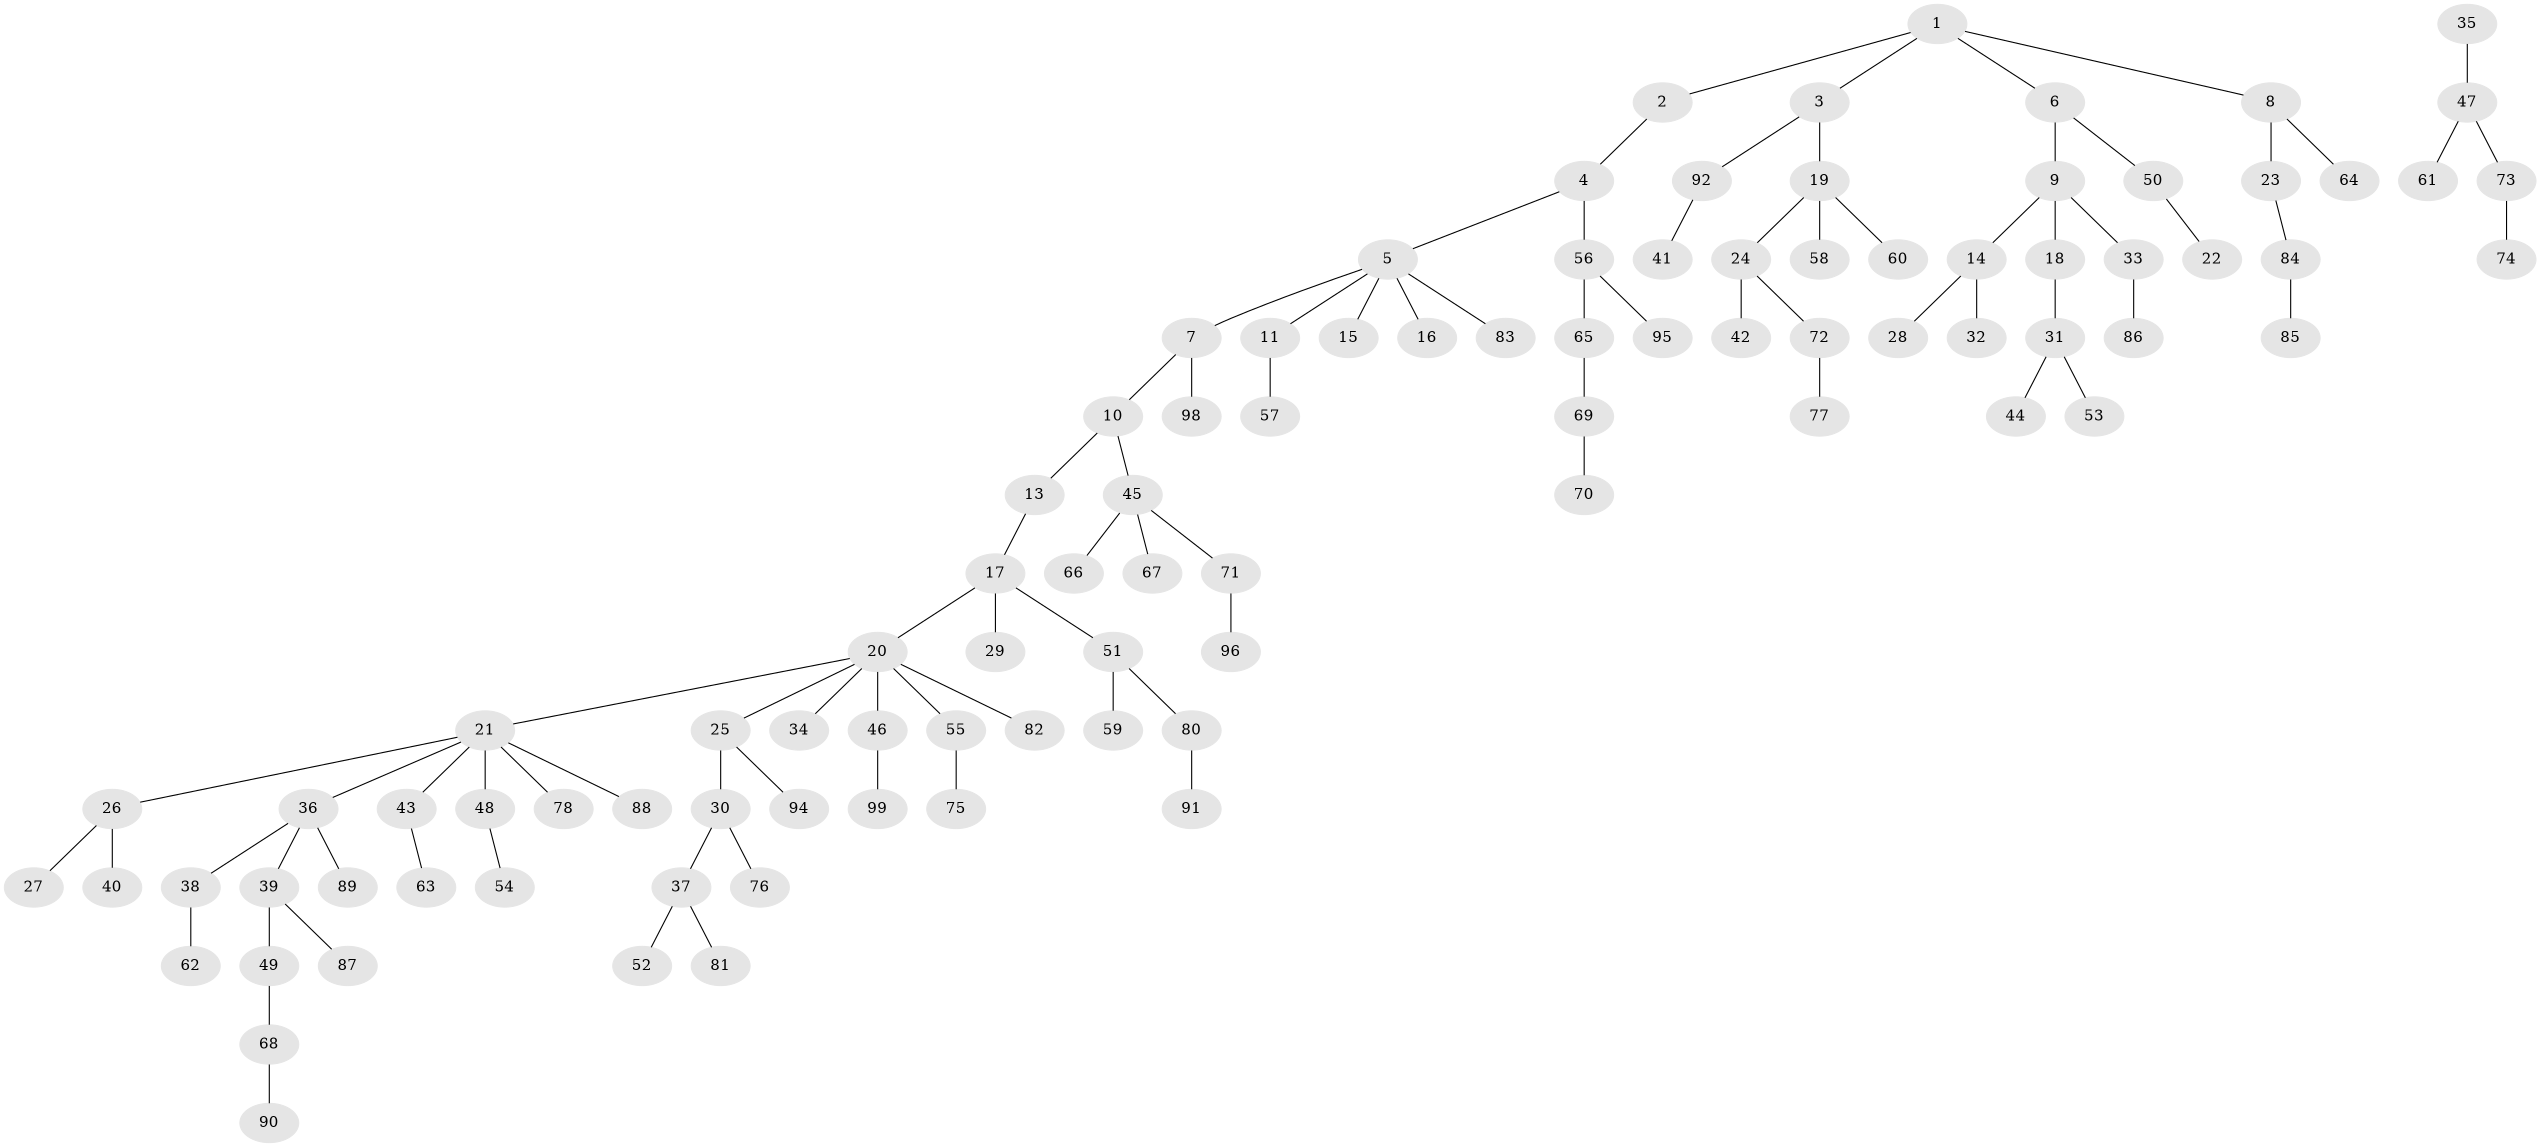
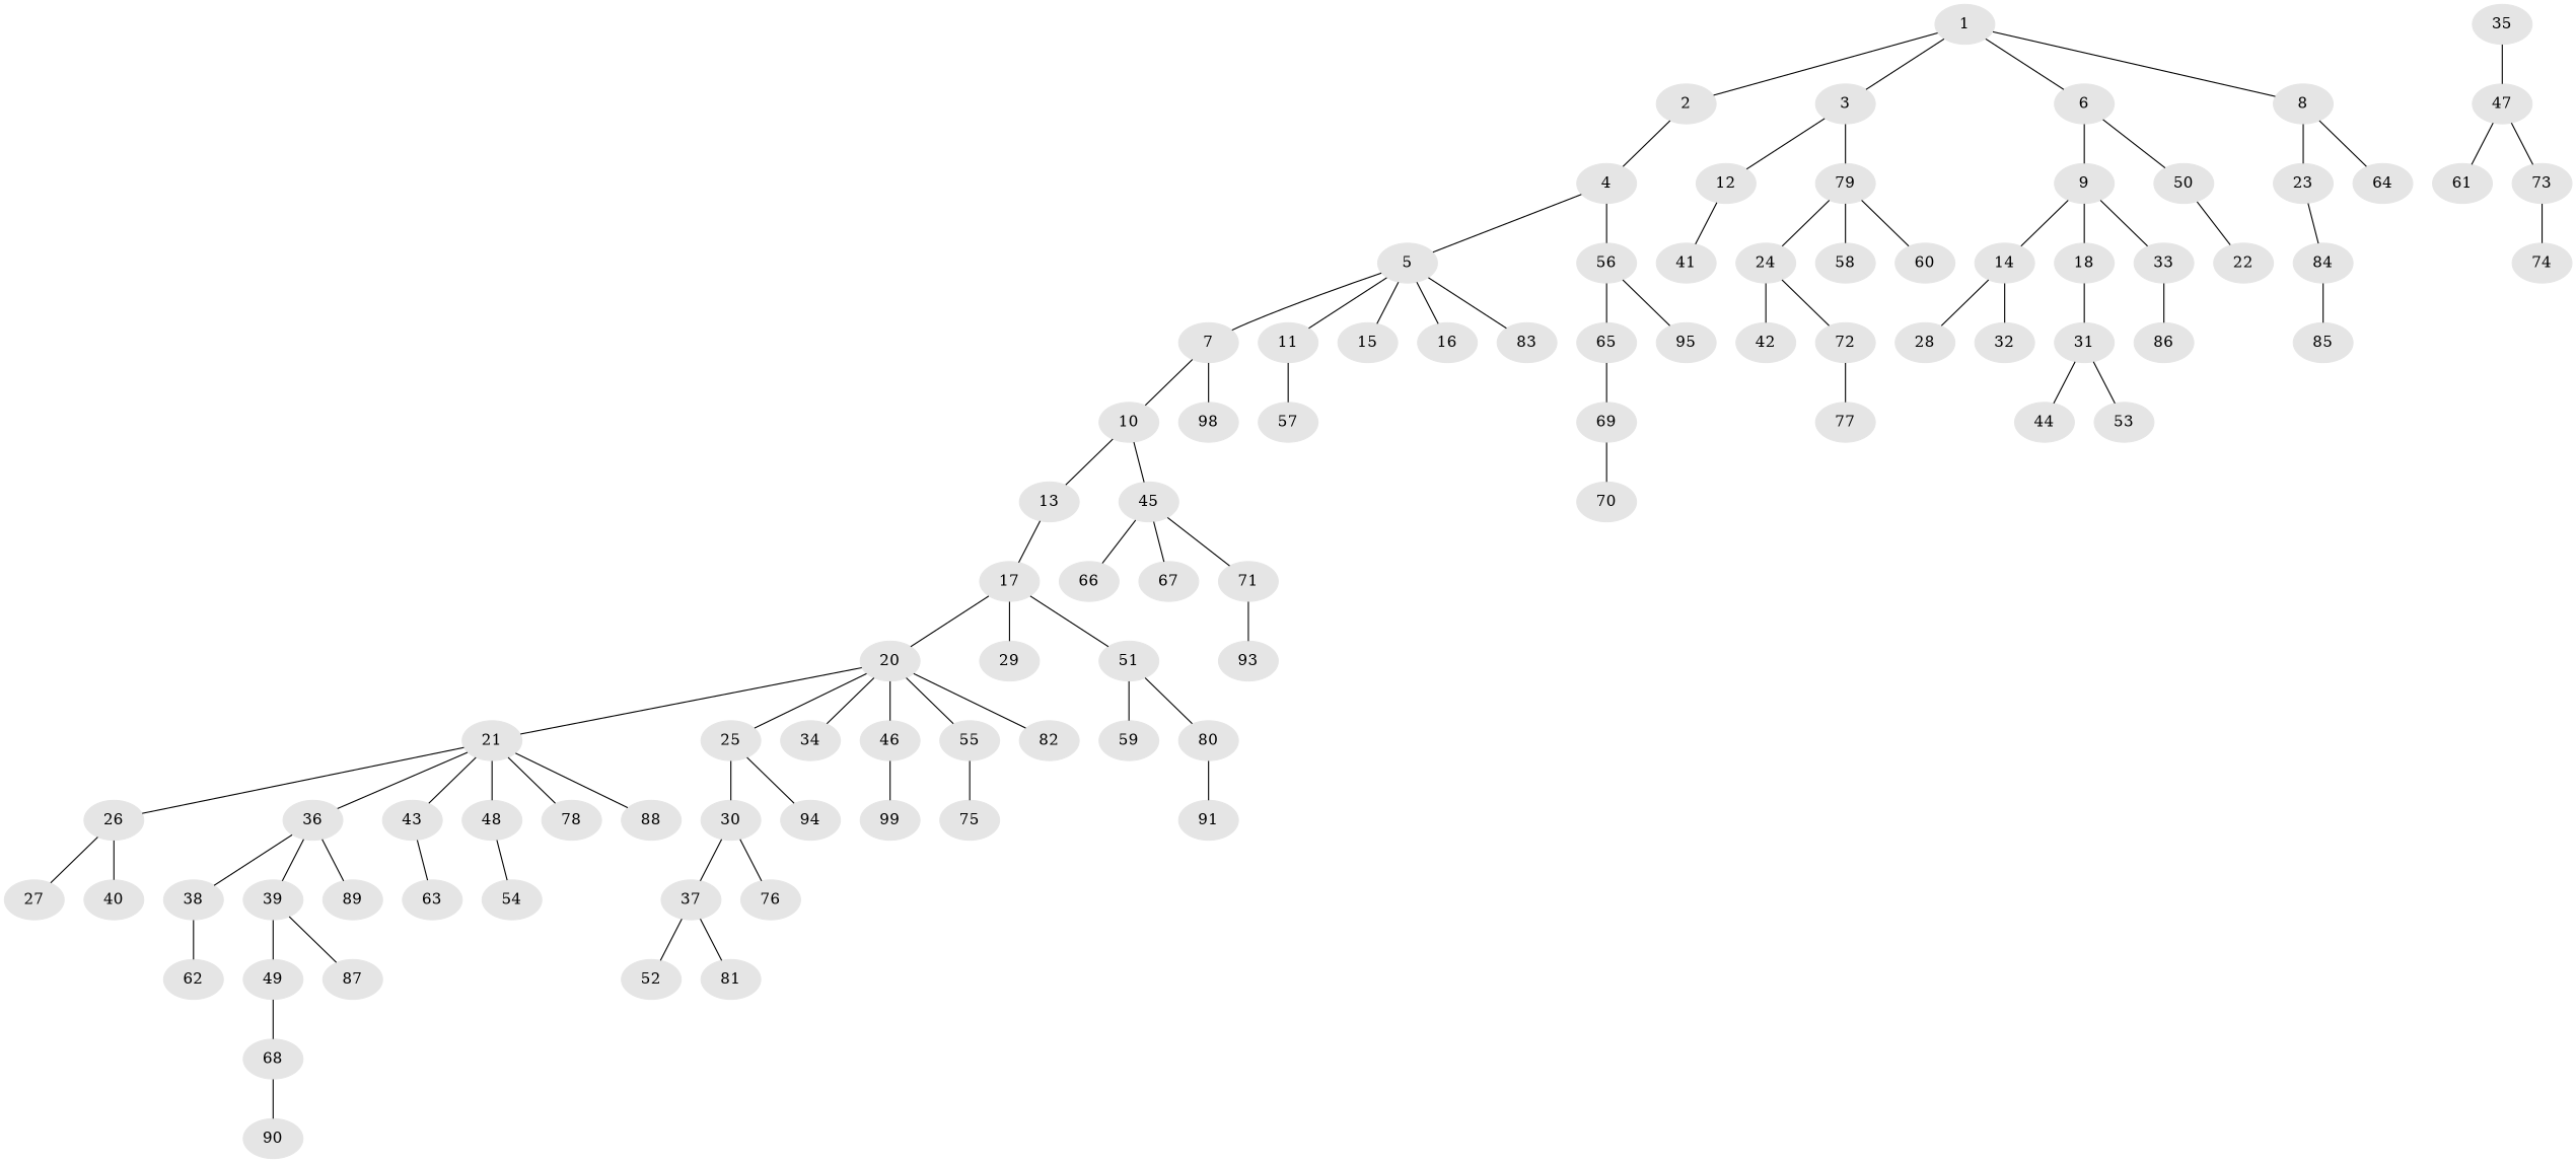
  graph {
    node [color=gray90 style=filled]
    1
    2
    3
    6
    8
    4
-   12 [label=92]
-   19
+   12
+   19 [label=79]
    9
    50
    23
    64
    35
    47
    5
    56
    41
    24
    58
    60
    7
    11
    15
    16
    83
    65
    95
    10
    n29 [label=98]
    57
    14
    18
    33
    22
    13
    45
    84
    28
    32
    31
    86
    17
    66
    67
    71
    20
    29
    51
    21
    25
    34
    46
    55
    82
    59
    80
    44
    53
    42
    72
    26
    36
    43
    48
    78
    88
    30
    94
    n69 [label=99]
    75
    27
    40
    38
    39
    89
    63
    54
    85
    77
    37
    76
    52
    81
    61
    73
    62
    49
    87
    68
-   93 [label=96]
+   93
    74
    90
    91
    69
    70
    1 -- 2
    1 -- 3
    1 -- 6
    1 -- 8
    2 -- 4
    3 -- 12
    3 -- 19
    6 -- 9
    6 -- 50
    8 -- 23
    8 -- 64
    4 -- 5
    4 -- 56
    12 -- 41
    19 -- 24
    19 -- 58
    19 -- 60
    9 -- 14
    9 -- 18
    9 -- 33
    50 -- 22
    23 -- 84
    35 -- 47
    47 -- 61
    47 -- 73
    5 -- 7
    5 -- 11
    5 -- 15
    5 -- 16
    5 -- 83
    56 -- 65
    56 -- 95
    24 -- 42
    24 -- 72
    7 -- 10
    7 -- n29
    11 -- 57
    65 -- 69
    10 -- 13
    10 -- 45
    14 -- 28
    14 -- 32
    18 -- 31
    33 -- 86
    13 -- 17
    45 -- 66
    45 -- 67
    45 -- 71
    84 -- 85
    31 -- 44
    31 -- 53
    17 -- 20
    17 -- 29
    17 -- 51
    71 -- 93
    20 -- 21
    20 -- 25
    20 -- 34
    20 -- 46
    20 -- 55
    20 -- 82
    51 -- 59
    51 -- 80
    21 -- 26
    21 -- 36
    21 -- 43
    21 -- 48
    21 -- 78
    21 -- 88
    25 -- 30
    25 -- 94
    46 -- n69
    55 -- 75
    80 -- 91
    72 -- 77
    26 -- 27
    26 -- 40
    36 -- 38
    36 -- 39
    36 -- 89
    43 -- 63
    48 -- 54
    30 -- 37
    30 -- 76
    38 -- 62
    39 -- 49
    39 -- 87
    37 -- 52
    37 -- 81
    73 -- 74
    49 -- 68
    68 -- 90
    69 -- 70
  }
